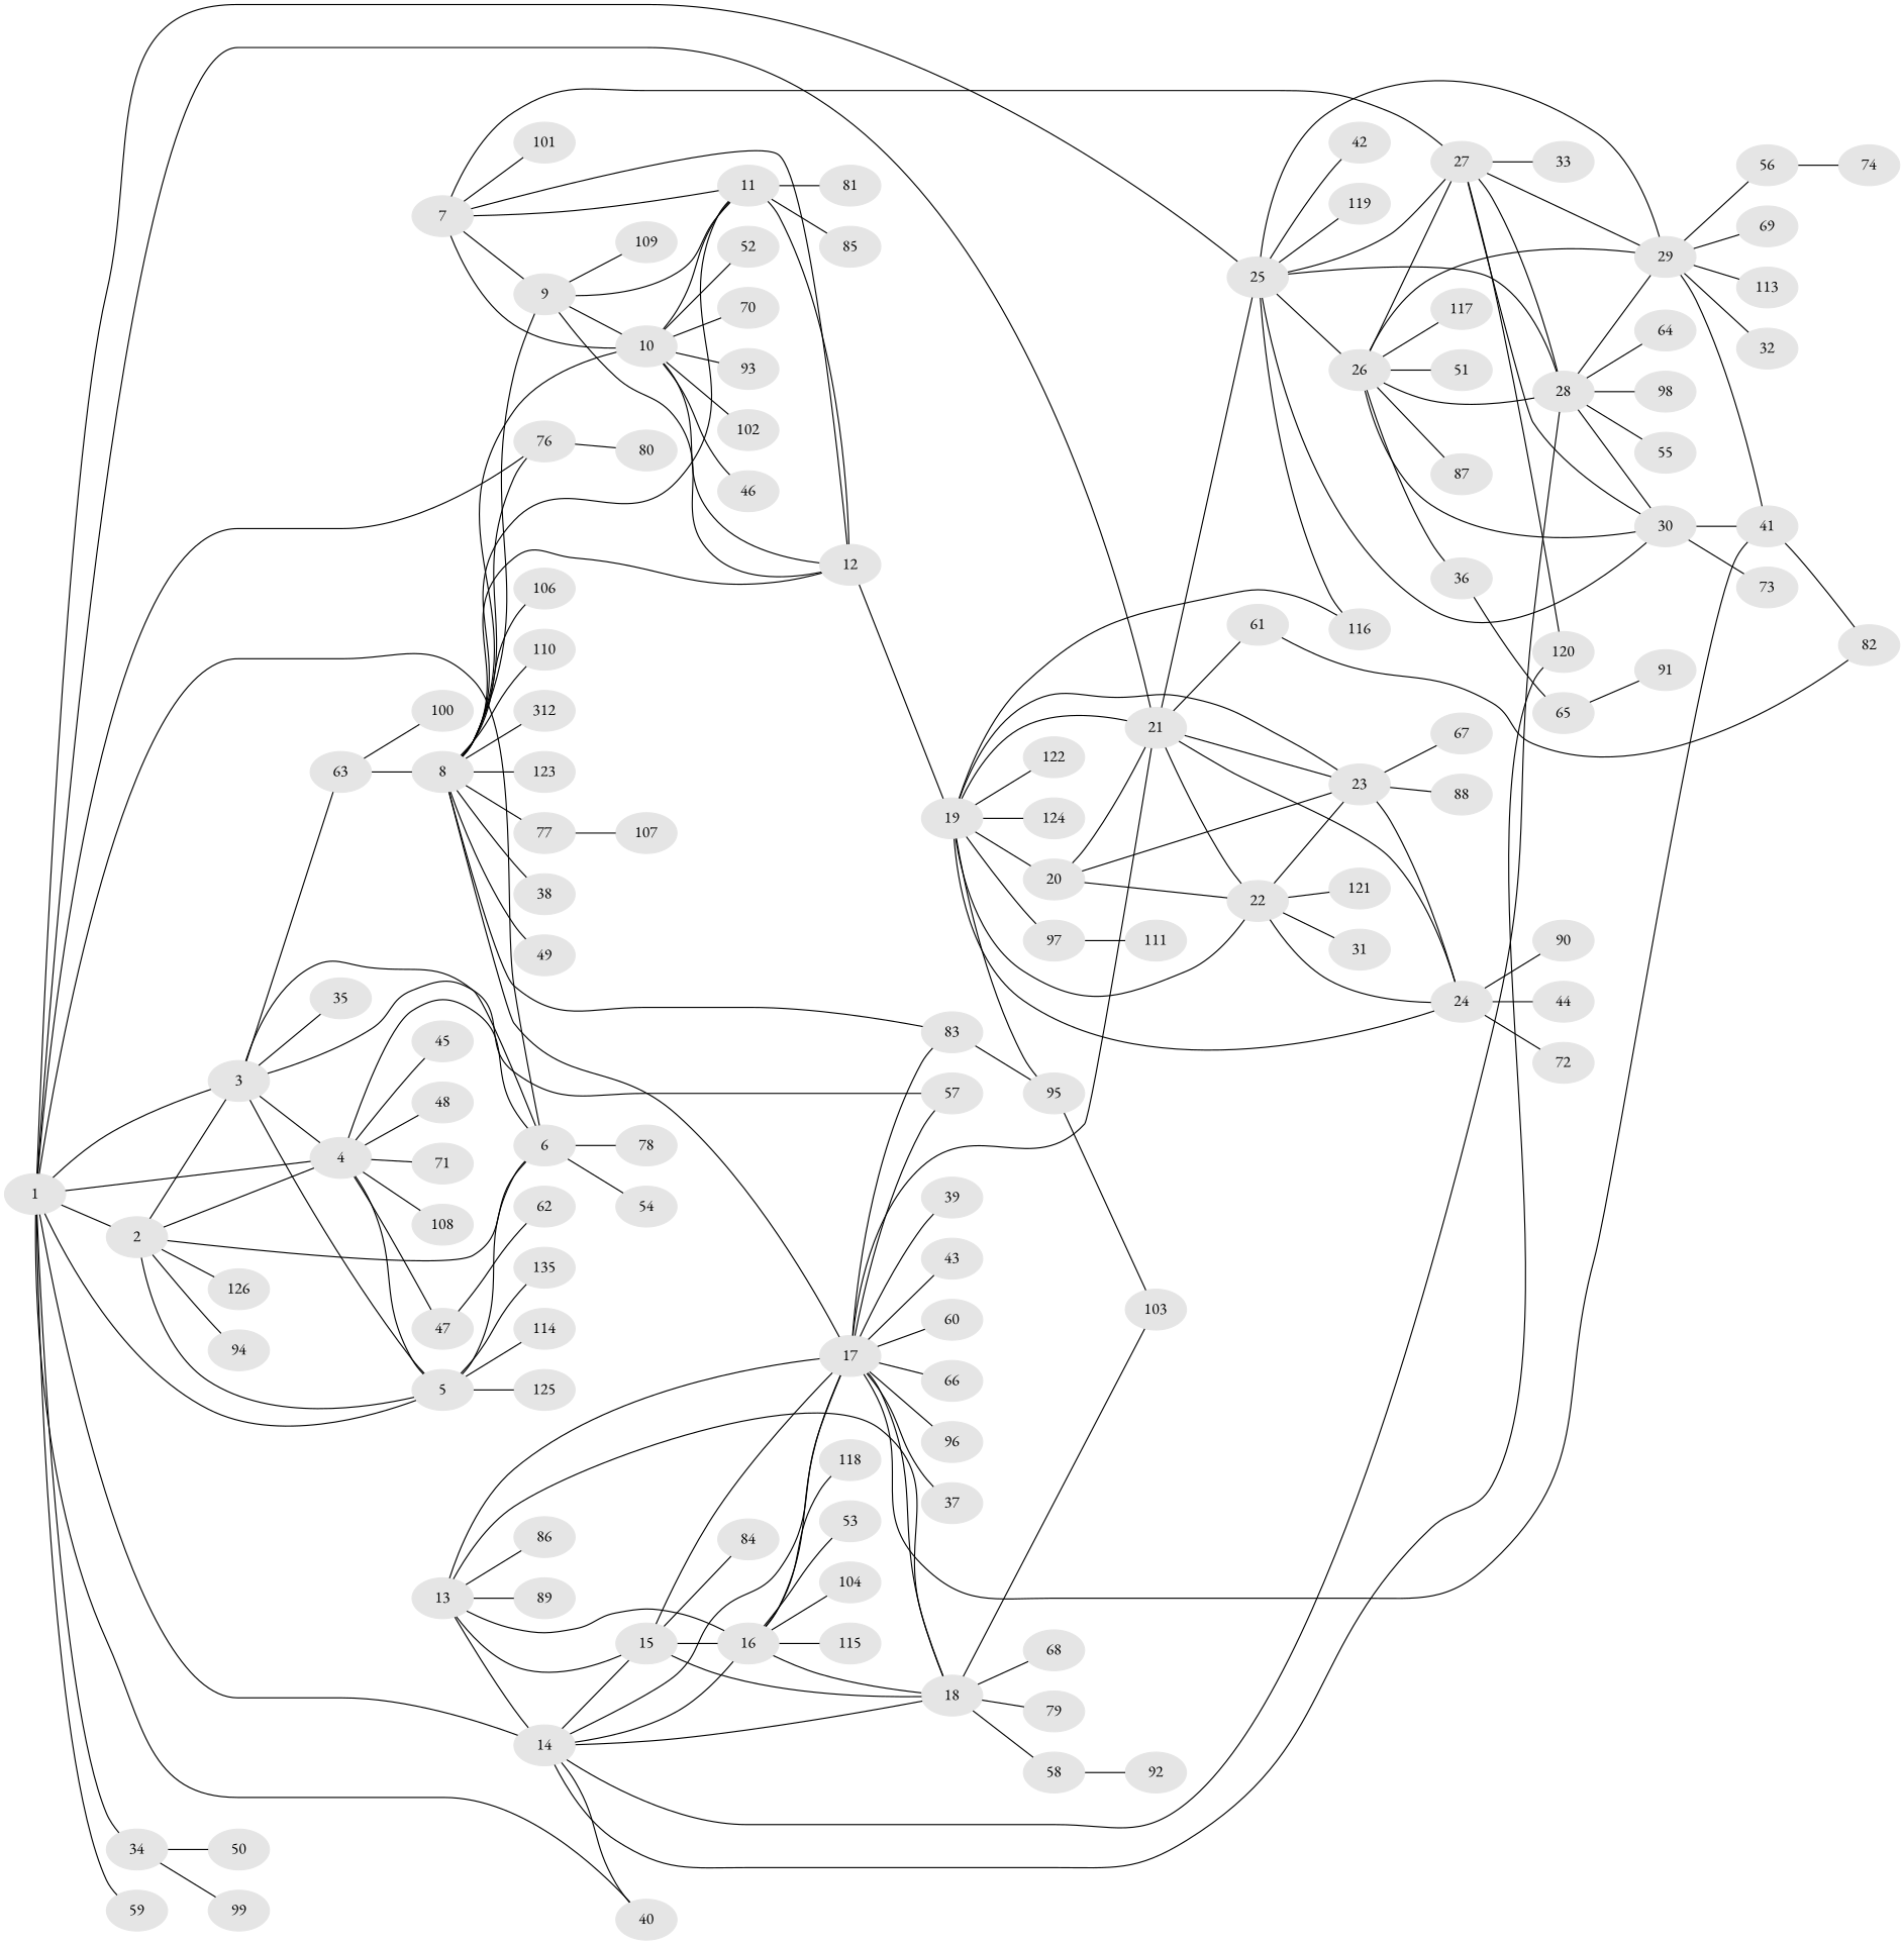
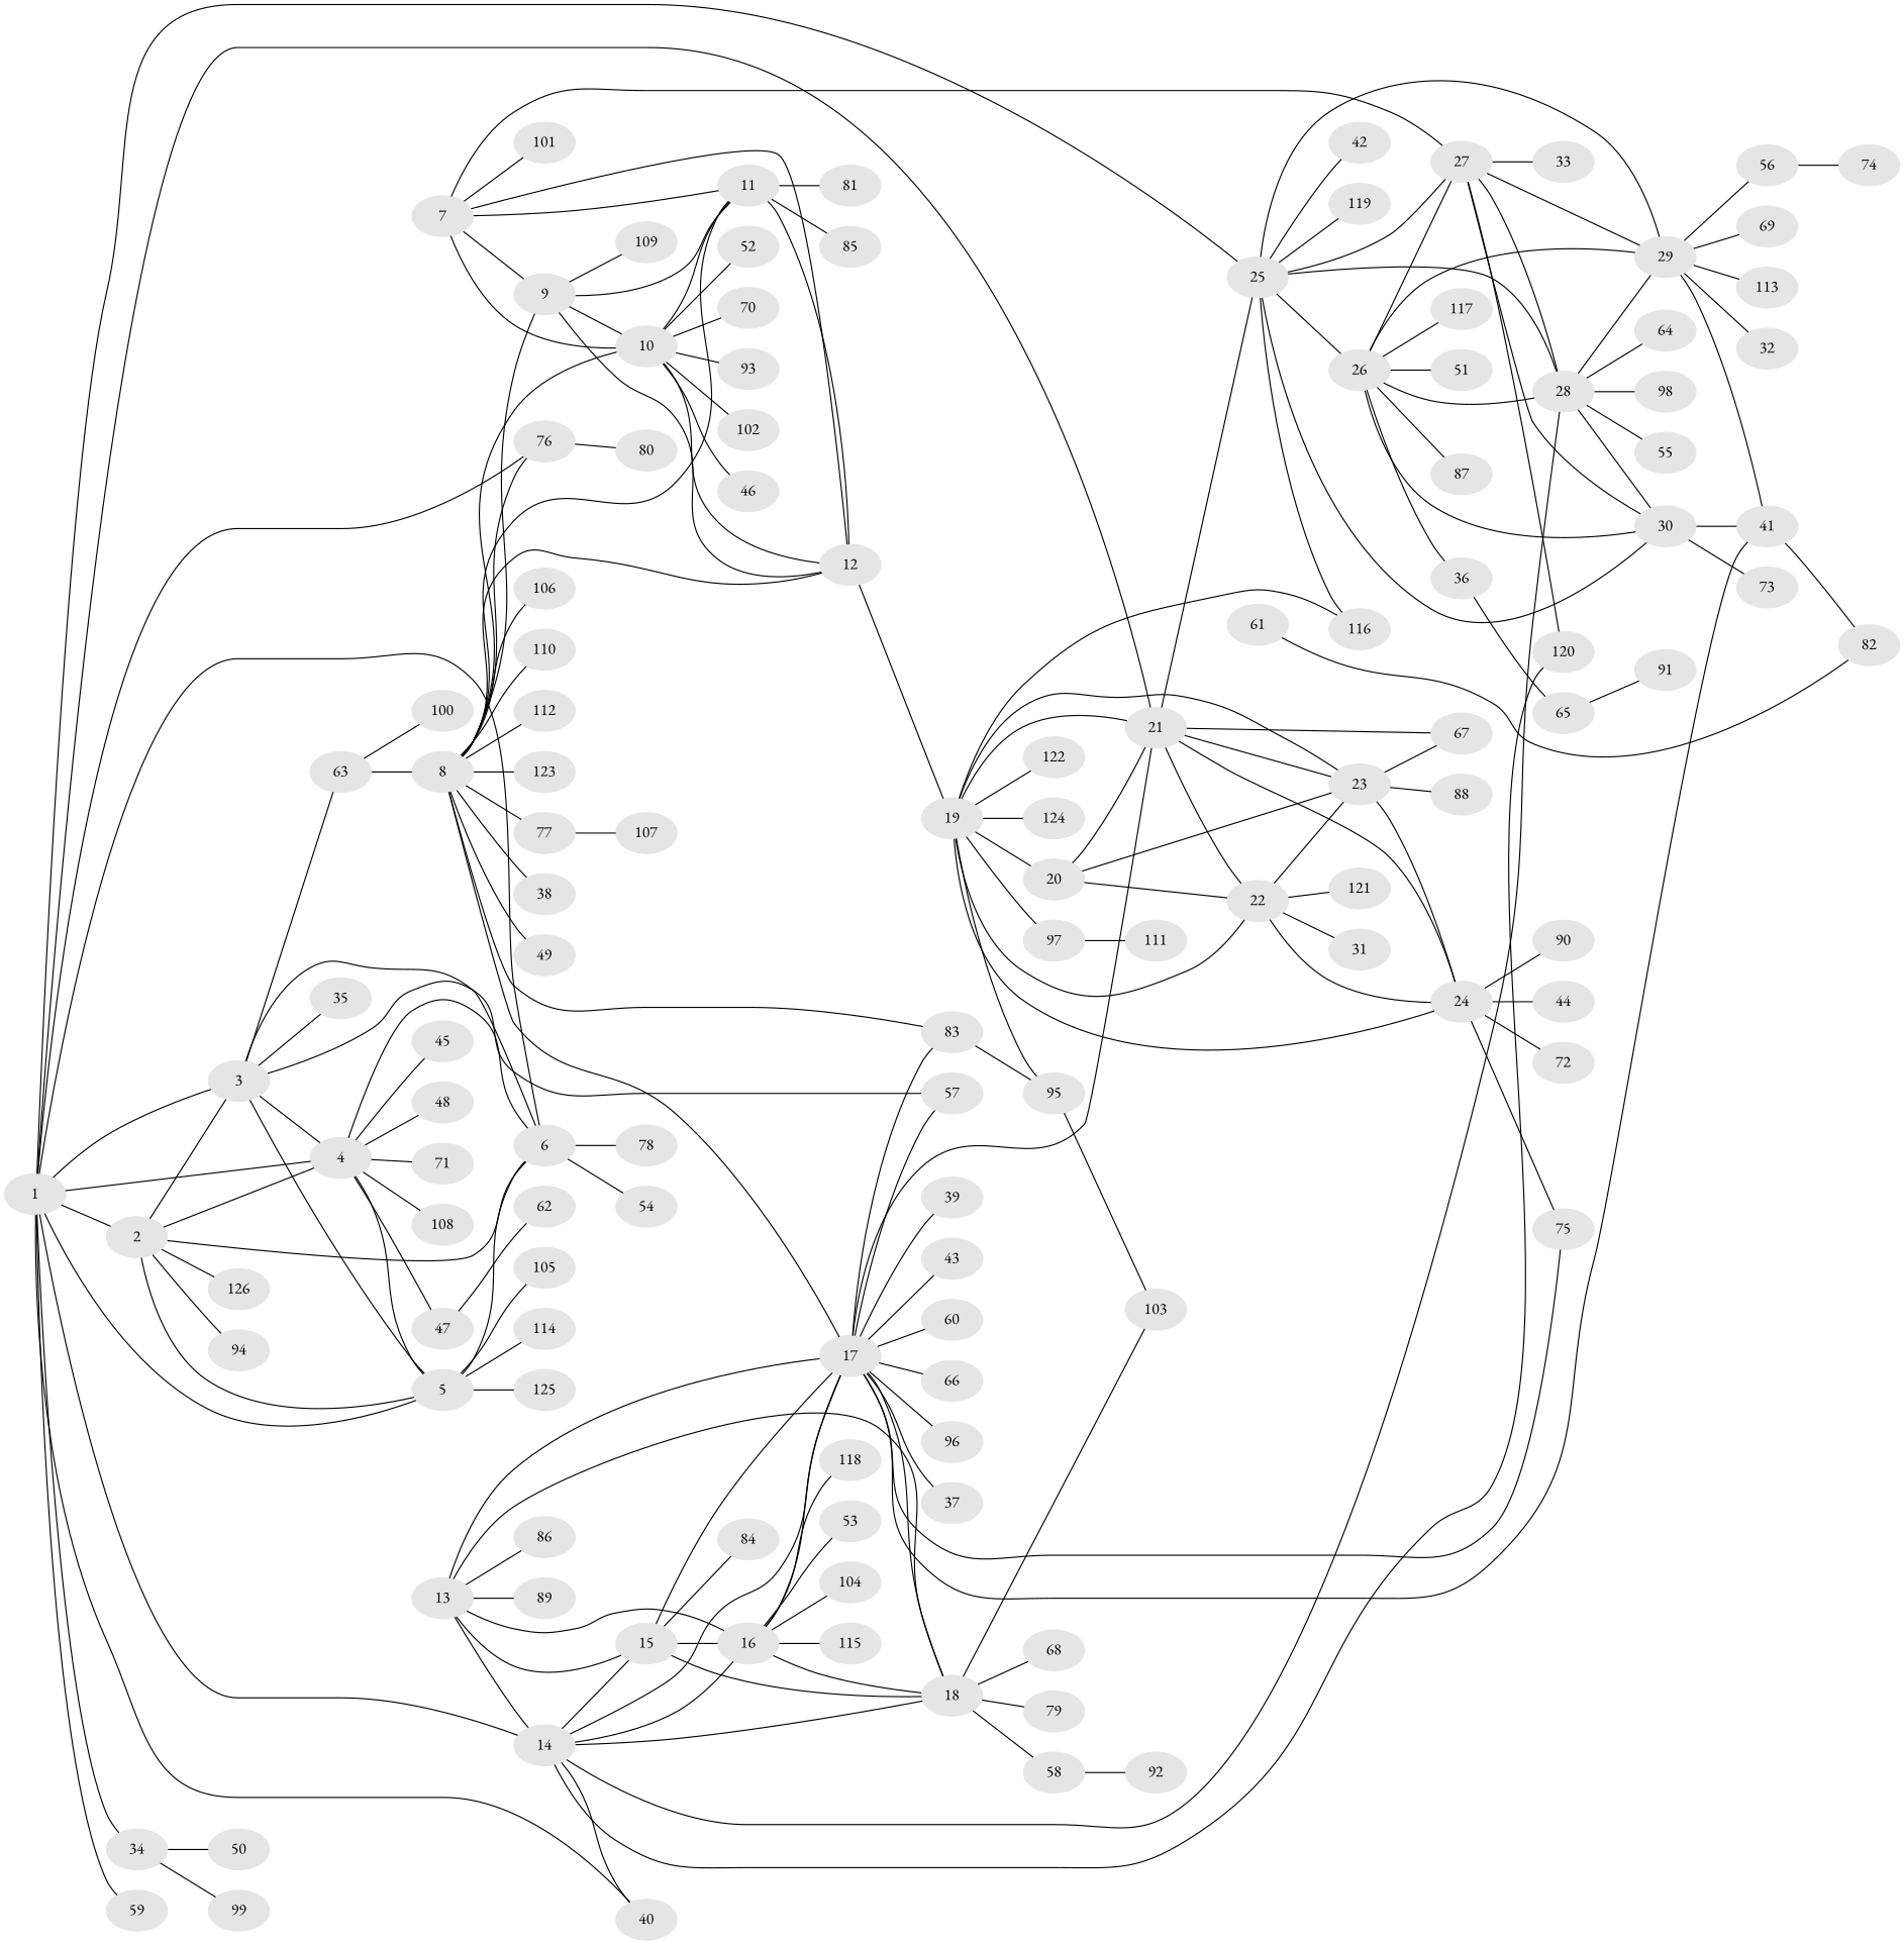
  graph {
    fontname="EB Garamond"
    rankdir=LR
    node [color=gray90 fontname="EB Garamond" style=filled]
    edge [fontname="EB Garamond"]
    1
    2
    3
    4
    5
    6
    14
    21
    25
    34
    40
    59
    76
    94
    126
    35
    57
    63
    45
    47
    48
    71
    108
-   105 [label=135]
+   105
    114
    125
    54
    78
    17
    15
    16
    18
    28
    120
    22
    23
    24
    61
    27
    116
    26
    29
    30
    42
    119
    50
    99
    80
    8
    100
    62
    9
    10
    11
    12
    109
    7
    101
    38
    49
    77
    83
    106
    110
-   112 [label=312]
+   112
    123
    46
    52
    70
    93
    102
    81
    85
    19
    33
    37
    39
    41
    43
    60
    66
+   75
    96
    107
    95
    20
    97
    122
    124
    13
    86
    89
    84
    53
    104
    115
    118
    58
    68
    79
    103
    55
    64
    98
    82
    92
    31
    121
    67
    88
    44
    72
    90
    111
    36
    51
    87
    117
    32
    56
    69
    113
    73
    65
    74
    91
    1 -- 2
    1 -- 3
    1 -- 4
    1 -- 5
    1 -- 6
    1 -- 14
    1 -- 21
    1 -- 25
    1 -- 34
    1 -- 40
    1 -- 59
    1 -- 76
    2 -- 3
    2 -- 4
    2 -- 5
    2 -- 6
    2 -- 94
    2 -- 126
    3 -- 4
    3 -- 5
    3 -- 6
    3 -- 35
    3 -- 57
    3 -- 63
    4 -- 5
    4 -- 6
    4 -- 45
    4 -- 47
    4 -- 48
    4 -- 71
    4 -- 108
    5 -- 6
    5 -- 105
    5 -- 114
    5 -- 125
    6 -- 54
    6 -- 78
    14 -- 40
    14 -- 17
    14 -- 15
    14 -- 16
    14 -- 18
    14 -- 28
    14 -- 120
    21 -- 25
    21 -- 22
    21 -- 23
    21 -- 24
-   21 -- 61
+   21 -- 67
    25 -- 28
    25 -- 27
    25 -- 116
    25 -- 26
    25 -- 29
    25 -- 30
    25 -- 42
    25 -- 119
    34 -- 50
    34 -- 99
    76 -- 80
    63 -- 8
    63 -- 100
    47 -- 62
    17 -- 21
    17 -- 57
    17 -- 18
    17 -- 83
    17 -- 37
    17 -- 39
    17 -- 41
    17 -- 43
    17 -- 60
    17 -- 66
+   17 -- 75
    17 -- 96
    15 -- 17
    15 -- 16
    15 -- 18
    15 -- 84
    16 -- 17
    16 -- 18
    16 -- 53
    16 -- 104
    16 -- 115
    16 -- 118
    18 -- 58
    18 -- 68
    18 -- 79
    18 -- 103
    28 -- 29
    28 -- 30
    28 -- 55
    28 -- 64
    28 -- 98
    22 -- 23
    22 -- 24
    22 -- 31
    22 -- 121
    23 -- 24
    23 -- 67
    23 -- 88
+   24 -- 75
    24 -- 44
    24 -- 72
    24 -- 90
    61 -- 82
    27 -- 28
    27 -- 120
    27 -- 29
    27 -- 30
    27 -- 33
    26 -- 28
    26 -- 27
    26 -- 29
    26 -- 30
    26 -- 36
    26 -- 51
    26 -- 87
    26 -- 117
    29 -- 41
    29 -- 32
    29 -- 56
    29 -- 69
    29 -- 113
    30 -- 41
    30 -- 73
    8 -- 76
    8 -- 17
    8 -- 9
    8 -- 10
    8 -- 11
    8 -- 12
    8 -- 38
    8 -- 49
    8 -- 77
    8 -- 83
    8 -- 106
    8 -- 110
    8 -- 112
    8 -- 123
    9 -- 10
    9 -- 11
    9 -- 12
    9 -- 109
    10 -- 11
    10 -- 12
    10 -- 46
    10 -- 52
    10 -- 70
    10 -- 93
    10 -- 102
    11 -- 12
    11 -- 81
    11 -- 85
    12 -- 19
    7 -- 27
    7 -- 9
    7 -- 10
    7 -- 11
    7 -- 12
    7 -- 101
    77 -- 107
    83 -- 95
    19 -- 21
    19 -- 22
    19 -- 23
    19 -- 24
    19 -- 116
    19 -- 95
    19 -- 20
    19 -- 97
    19 -- 122
    19 -- 124
    41 -- 82
    95 -- 103
    20 -- 21
    20 -- 22
    20 -- 23
    97 -- 111
    13 -- 14
    13 -- 17
    13 -- 15
    13 -- 16
    13 -- 18
    13 -- 86
    13 -- 89
    58 -- 92
    36 -- 65
    56 -- 74
    65 -- 91
  }
